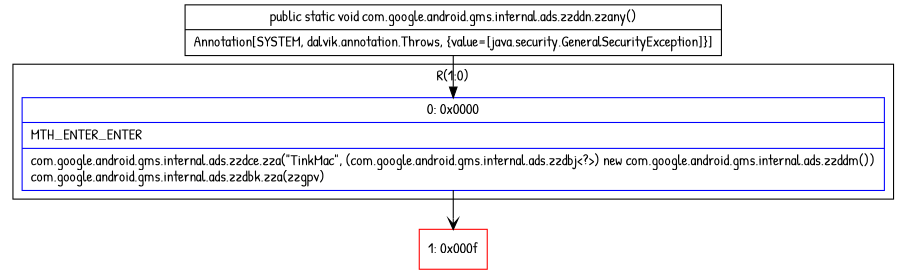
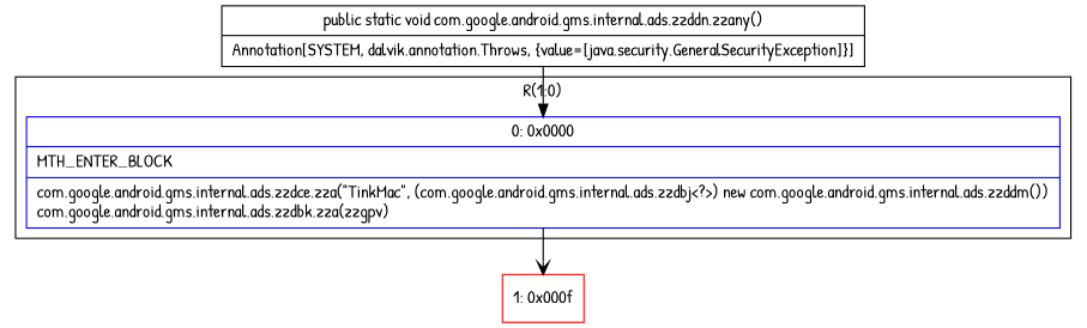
  digraph {
    fontname="Patrick Hand"
    node [shape=record fontname="Patrick Hand"]
    edge [fontname="Patrick Hand"]
-   n1 [color=blue label="{0\:\ 0x0000|MTH_ENTER_ENTER\l|com.google.android.gms.internal.ads.zzdce.zza(\"TinkMac\", (com.google.android.gms.internal.ads.zzdbj\<?\>) new com.google.android.gms.internal.ads.zzddm())\lcom.google.android.gms.internal.ads.zzdbk.zza(zzgpv)\l}"]
+   n1 [color=blue label="{0\:\ 0x0000|MTH_ENTER_BLOCK\l|com.google.android.gms.internal.ads.zzdce.zza(\"TinkMac\", (com.google.android.gms.internal.ads.zzdbj\<?\>) new com.google.android.gms.internal.ads.zzddm())\lcom.google.android.gms.internal.ads.zzdbk.zza(zzgpv)\l}"]
    n2 [color=red label="{1\:\ 0x000f}"]
    n3 [label="{public static void com.google.android.gms.internal.ads.zzddn.zzany()  | Annotation[SYSTEM, dalvik.annotation.Throws, \{value=[java.security.GeneralSecurityException]\}]\l}"]
    subgraph cluster_1 {
      label="R(1:0)"
      n1
    }
    n1 -> n2 [arrowhead=vee]
    n3 -> n1 [arrowhead=normal]
  }
